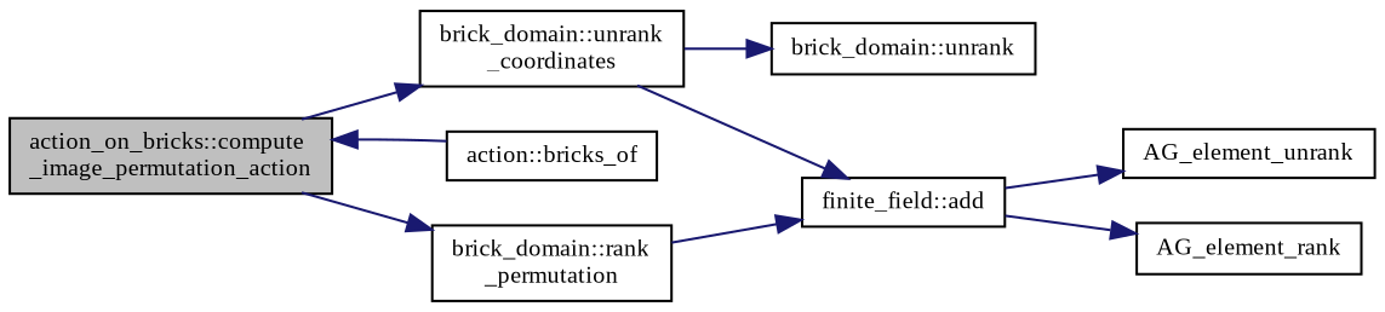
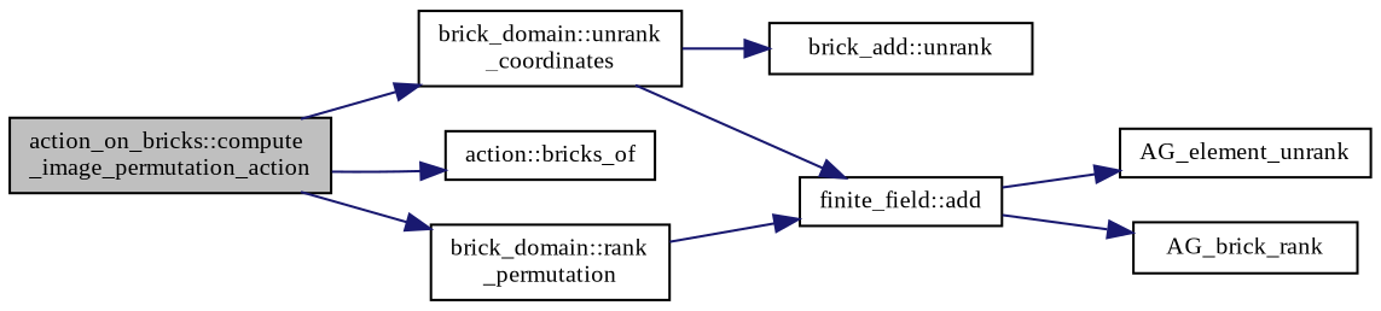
  digraph {
    fontname="Liberation Serif"
    rankdir=LR
    node [color=black fillcolor=white fontname="Liberation Serif" fontsize=10 shape=record style=filled]
    edge [color=midnightblue fontname="Liberation Serif" fontsize=10 labelfontname=Helvetica labelfontsize=10 style=solid]
    n1 [fillcolor=grey75 fontcolor=black height=0.2 label="action_on_bricks::compute\l_image_permutation_action" width=0.4]
    n2 [height=0.2 label="brick_domain::unrank\l_coordinates" width=0.4]
    n3 [height=0.2 label="action::bricks_of" width=0.4]
    n4 [height=0.2 label="brick_domain::rank\l_permutation" width=0.4]
-   n5 [height=0.2 label="brick_domain::unrank" width=0.4]
+   n5 [height=0.2 label="brick_add::unrank" width=0.4]
    n6 [height=0.2 label="finite_field::add" width=0.4]
    n7 [height=0.2 label=AG_element_unrank width=0.4]
-   n8 [height=0.2 label=AG_element_rank width=0.4]
+   n8 [height=0.2 label=AG_brick_rank width=0.4]
    n1 -> n2
-   n3 -> n1
+   n1 -> n3
    n1 -> n4
    n2 -> n5
    n2 -> n6
    n4 -> n6
    n6 -> n7
    n6 -> n8
  }
